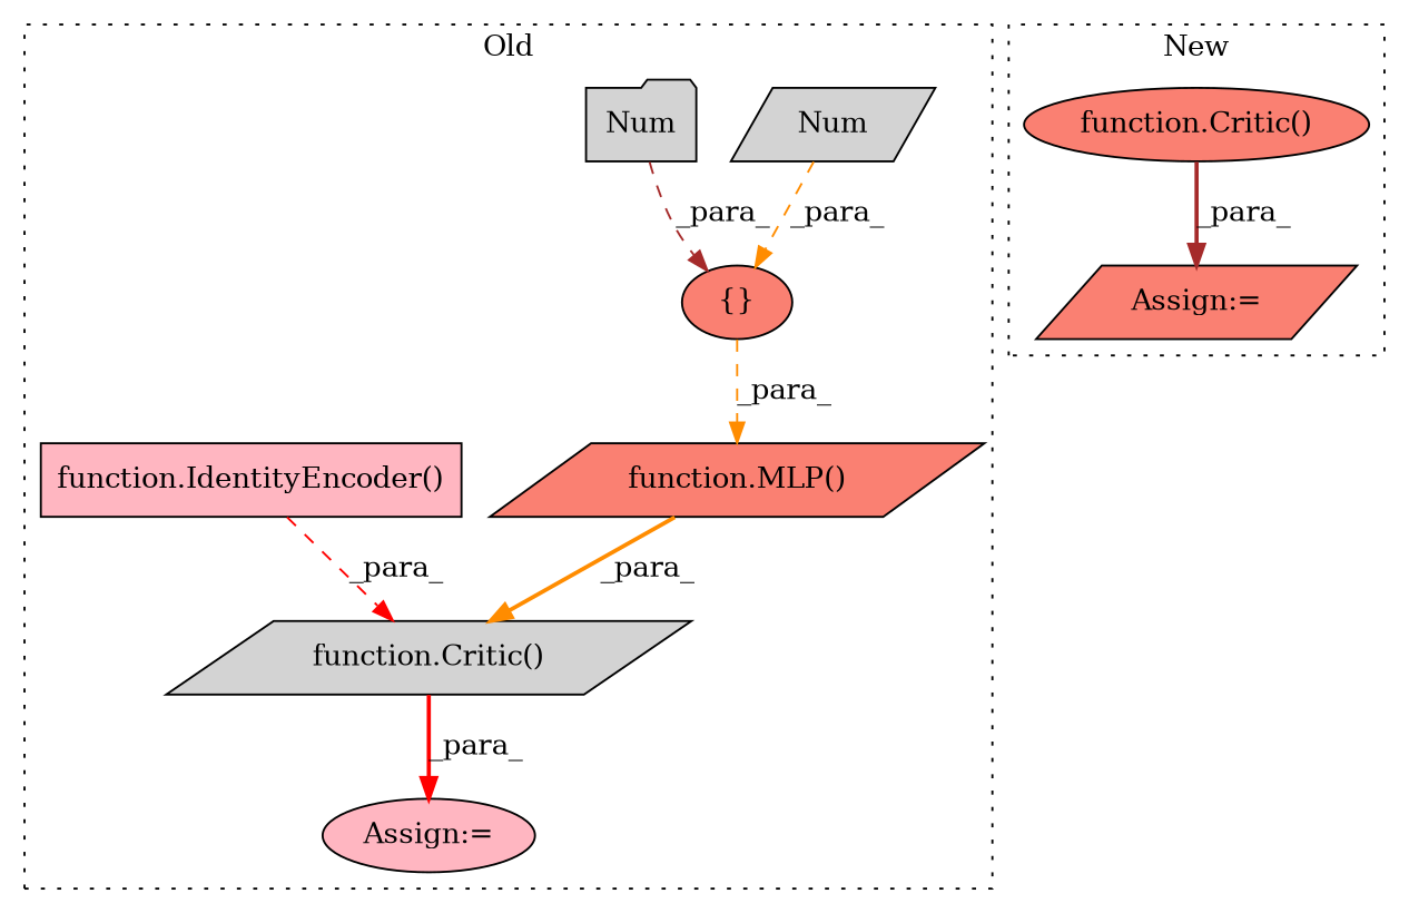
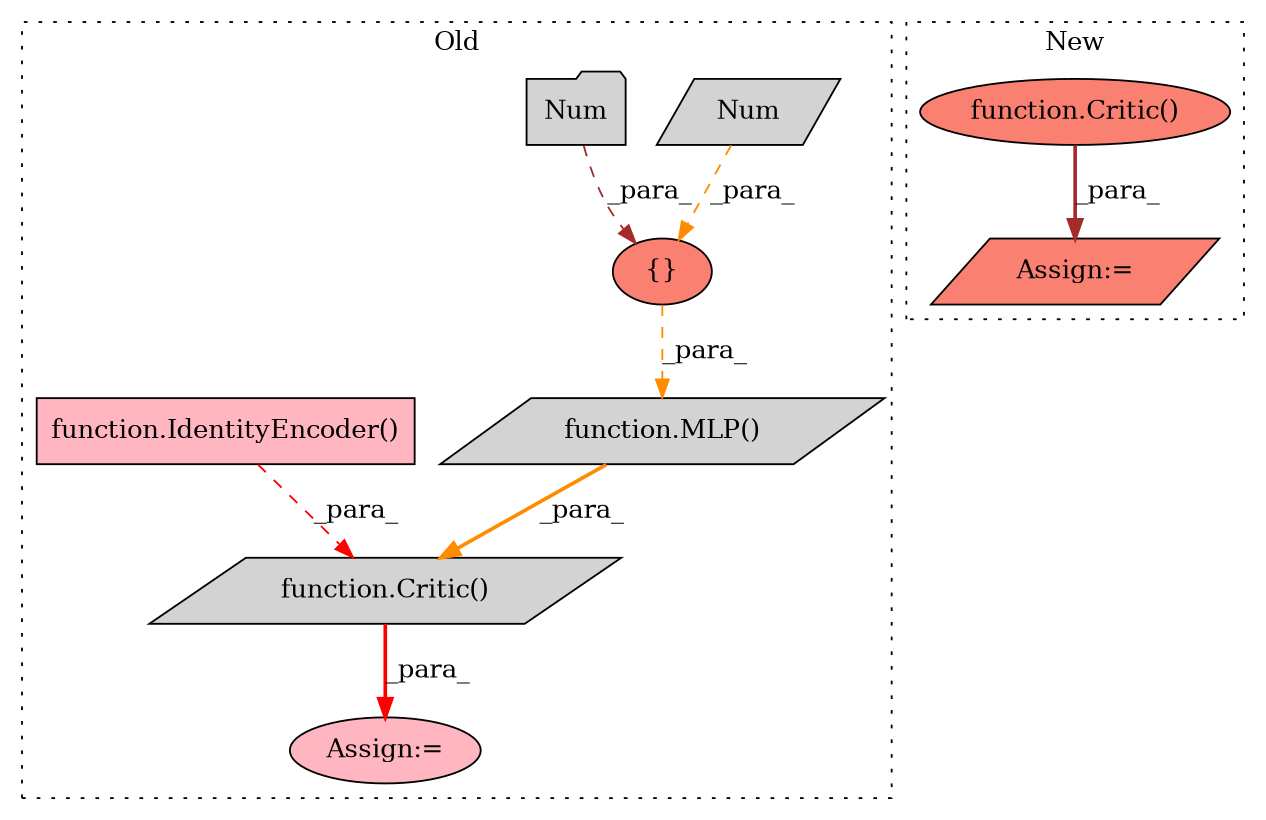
  digraph {
    node [a=75 l="7,1" shape=parallelogram style=filled fillcolor=salmon]
    edge [color=darkorange style=dashed]
    n1 [label="function.Critic()" s="12677,12711" fillcolor=lightgrey]
    n2 [a=68 l=3 label="Assign:=" s=12674 shape=ellipse fillcolor=lightpink]
    n3 [a=59 l="1,0" label="{}" s="12502,12507" shape=ellipse]
    n4 [a=76 l=1 label=Num s=12506 fillcolor=lightgrey]
    n5 [a=76 l=1 label=Num s=12503 shape=folder fillcolor=lightgrey]
    n6 [l=17 label="function.IdentityEncoder()" s=12468 shape=box fillcolor=lightpink]
-   n7 [l="4,1" label="function.MLP()" s="12498,12508"]
+   n7 [l="4,1" label="function.MLP()" s="12498,12508" fillcolor=lightgrey]
    n8 [label="function.Critic()" s="13638,13686" shape=ellipse]
    n9 [a=68 l=3 label="Assign:=" s=14508]
    subgraph cluster_1 {
      label=Old
      style=dotted
      n1
      n2
      n3
      n4
      n5
      n6
      n7
    }
    subgraph cluster_2 {
      label=New
      style=dotted
      n8
      n9
    }
    n1 -> n2 [label=_para_ color=red style=bold]
    n3 -> n7 [label=_para_]
    n4 -> n3 [label=_para_]
    n5 -> n3 [label=_para_ color=brown]
    n6 -> n1 [label=_para_ color=red]
    n7 -> n1 [label=_para_ style=bold]
    n8 -> n9 [label=_para_ color=brown style=bold]
  }
